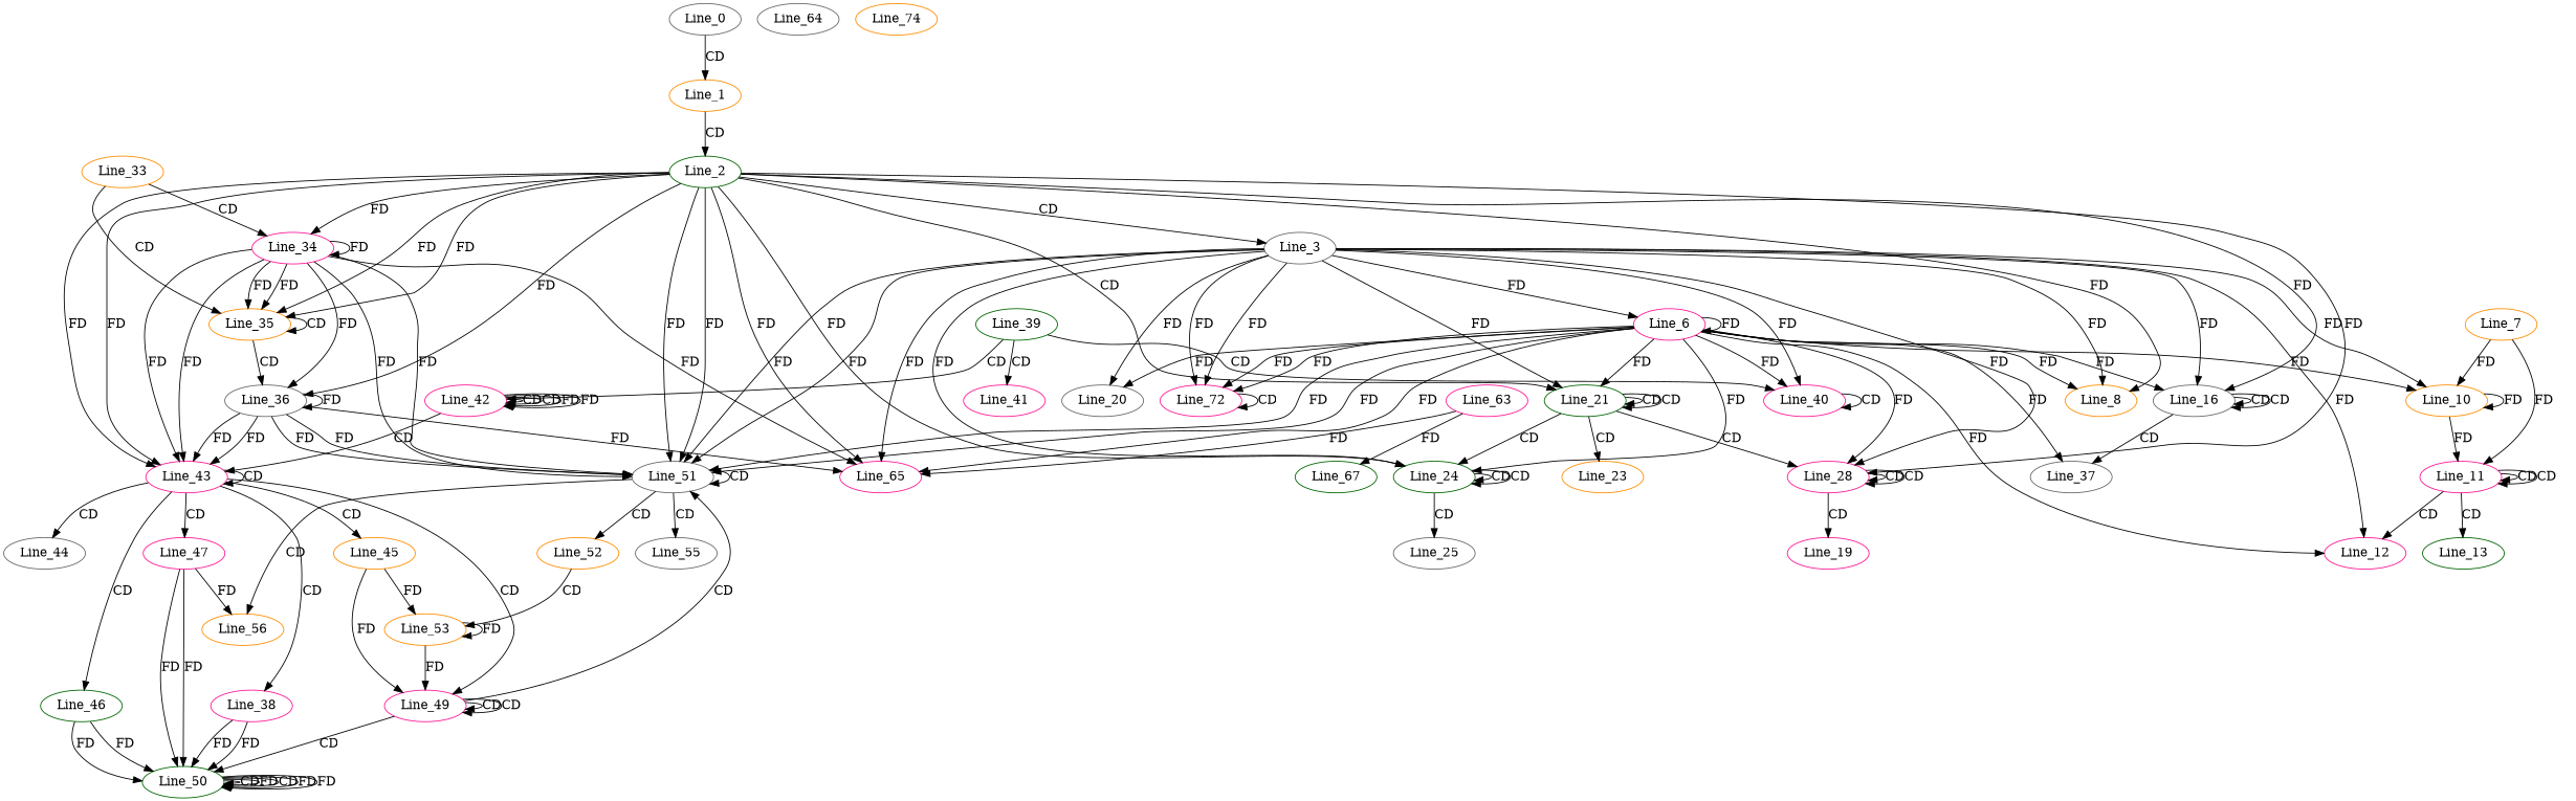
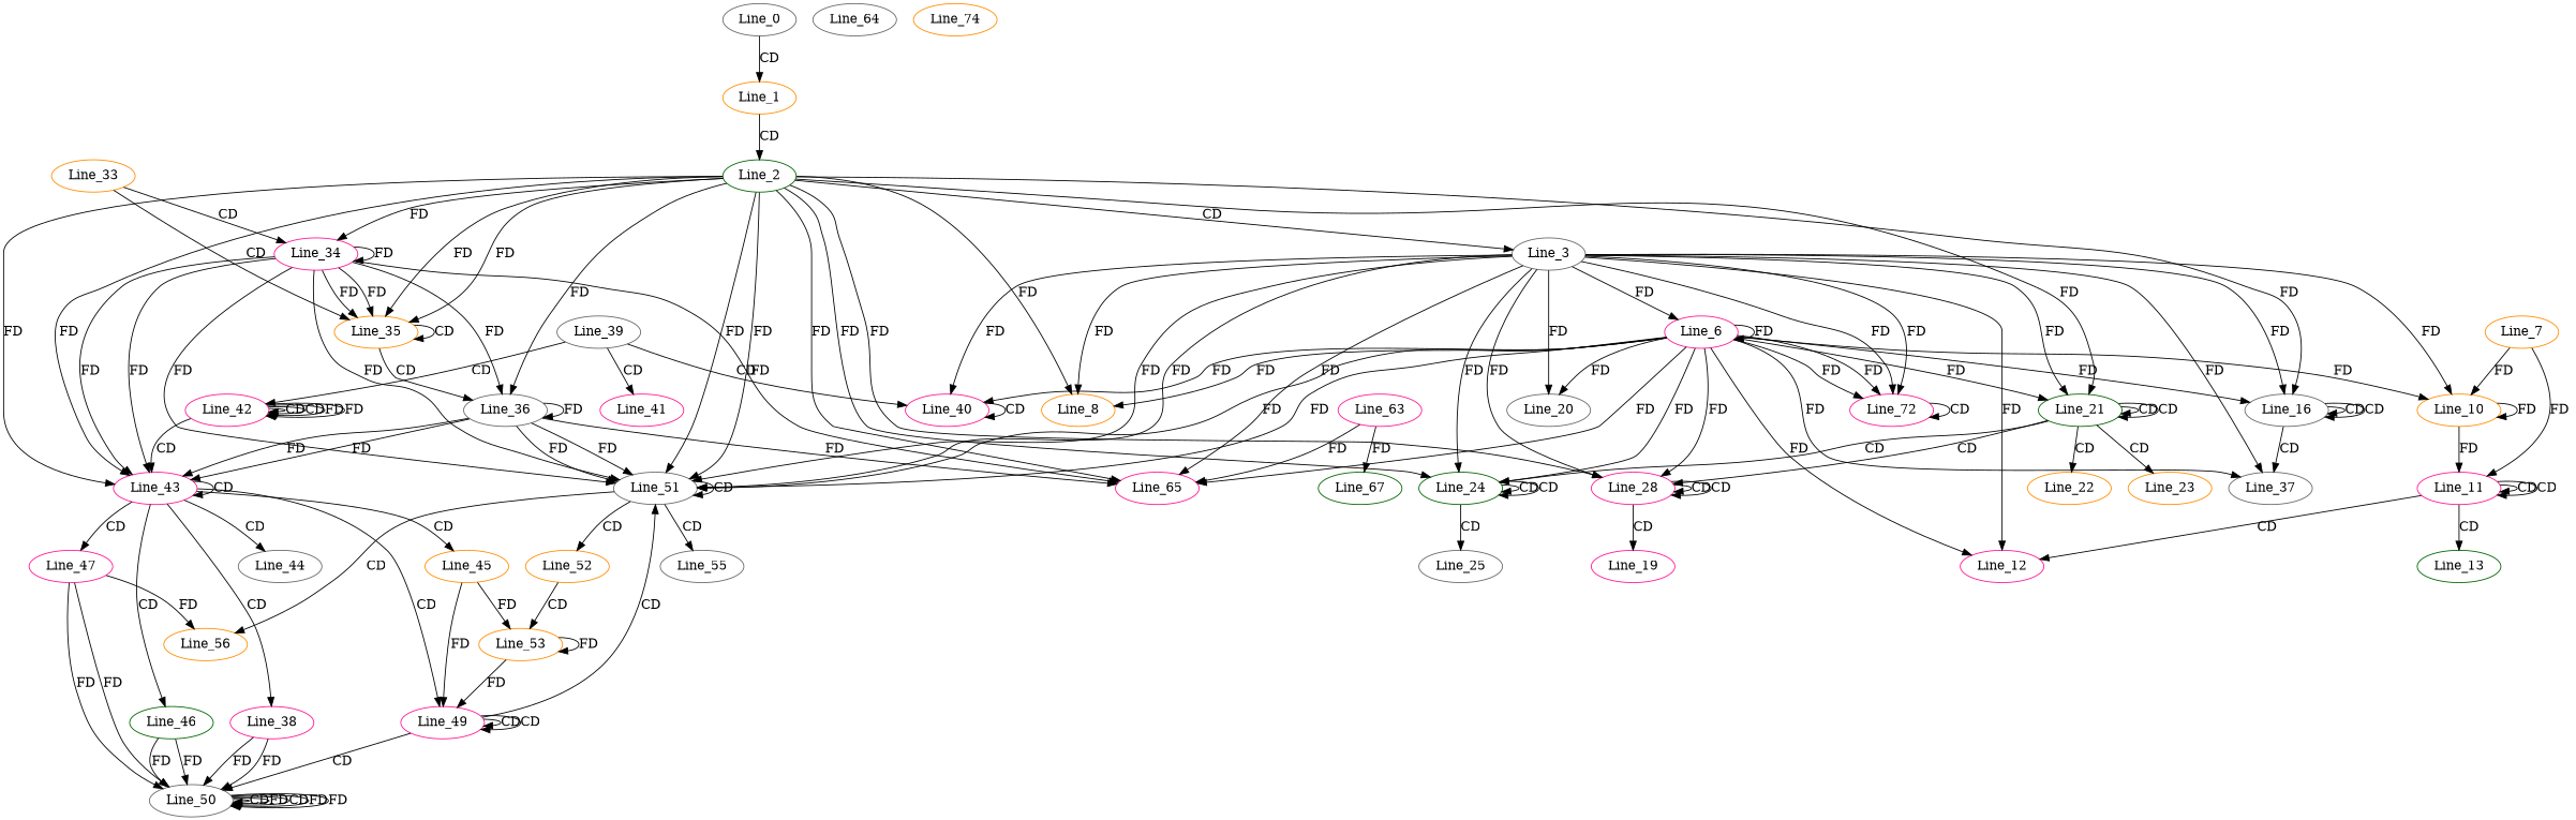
  digraph {
    node [color=deeppink]
    Line_0 [color=gray40]
    Line_1 [color=darkorange]
    Line_2 [color=darkgreen]
    Line_3 [color=gray40]
    Line_8 [color=darkorange]
    Line_16 [color=gray40]
    Line_21 [color=darkgreen]
    Line_24 [color=darkgreen]
    Line_28
    Line_34
    Line_35 [color=darkorange]
    Line_36 [color=gray40]
    Line_43
    Line_51 [color=gray40]
    Line_65
    Line_6
    Line_10 [color=darkorange]
    Line_12
    n19 [color=gray40 label=Line_37]
    Line_20 [color=gray40]
    Line_40
    Line_72
+   Line_22 [color=darkorange]
    Line_23 [color=darkorange]
    Line_25 [color=gray40]
    n26 [label=Line_19]
    Line_33 [color=darkorange]
    Line_44 [color=gray40]
    Line_45 [color=darkorange]
    Line_46 [color=darkgreen]
    Line_47
    n32 [label=Line_38]
    Line_49
    Line_56 [color=darkorange]
    Line_52 [color=darkorange]
    Line_55 [color=gray40]
    Line_11
    Line_7 [color=darkorange]
    Line_13 [color=darkgreen]
-   Line_39 [color=darkgreen]
+   Line_39 [color=gray40]
    Line_41
    Line_42
    Line_53 [color=darkorange]
-   Line_50 [color=darkgreen]
+   Line_50 [color=gray40]
    Line_63
    Line_67 [color=darkgreen]
    n47 [color=gray40 label=Line_64]
    Line_74 [color=darkorange]
    Line_0 -> Line_1 [label=CD]
    Line_1 -> Line_2 [label=CD]
    Line_2 -> Line_3 [label=CD]
    Line_2 -> Line_8 [label=FD]
    Line_2 -> Line_16 [label=FD]
-   Line_2 -> Line_21 [label=CD]
+   Line_2 -> Line_21 [label=FD]
    Line_2 -> Line_24 [label=FD]
    Line_2 -> Line_28 [label=FD]
    Line_2 -> Line_34 [label=FD]
    Line_2 -> Line_35 [label=FD]
    Line_2 -> Line_35 [label=FD]
    Line_2 -> Line_36 [label=FD]
    Line_2 -> Line_43 [label=FD]
    Line_2 -> Line_43 [label=FD]
    Line_2 -> Line_51 [label=FD]
    Line_2 -> Line_51 [label=FD]
    Line_2 -> Line_65 [label=FD]
    Line_3 -> Line_8 [label=FD]
    Line_3 -> Line_16 [label=FD]
    Line_3 -> Line_21 [label=FD]
    Line_3 -> Line_24 [label=FD]
    Line_3 -> Line_28 [label=FD]
    Line_3 -> Line_51 [label=FD]
    Line_3 -> Line_51 [label=FD]
    Line_3 -> Line_65 [label=FD]
    Line_3 -> Line_6 [label=FD]
    Line_3 -> Line_10 [label=FD]
    Line_3 -> Line_12 [label=FD]
+   Line_3 -> n19 [label=FD]
    Line_3 -> Line_20 [label=FD]
    Line_3 -> Line_40 [label=FD]
    Line_3 -> Line_72 [label=FD]
    Line_3 -> Line_72 [label=FD]
    Line_16 -> Line_16 [label=CD]
    Line_16 -> Line_16 [label=CD]
    Line_16 -> n19 [label=CD]
    Line_21 -> Line_21 [label=CD]
    Line_21 -> Line_21 [label=CD]
    Line_21 -> Line_24 [label=CD]
    Line_21 -> Line_28 [label=CD]
+   Line_21 -> Line_22 [label=CD]
    Line_21 -> Line_23 [label=CD]
    Line_24 -> Line_24 [label=CD]
    Line_24 -> Line_24 [label=CD]
    Line_24 -> Line_25 [label=CD]
    Line_28 -> Line_28 [label=CD]
    Line_28 -> Line_28 [label=CD]
    Line_28 -> n26 [label=CD]
    Line_34 -> Line_34 [label=FD]
    Line_34 -> Line_35 [label=FD]
    Line_34 -> Line_35 [label=FD]
    Line_34 -> Line_36 [label=FD]
    Line_34 -> Line_43 [label=FD]
    Line_34 -> Line_43 [label=FD]
    Line_34 -> Line_51 [label=FD]
    Line_34 -> Line_51 [label=FD]
    Line_34 -> Line_65 [label=FD]
    Line_35 -> Line_35 [label=CD]
    Line_35 -> Line_36 [label=CD]
    Line_36 -> Line_36 [label=FD]
    Line_36 -> Line_43 [label=FD]
    Line_36 -> Line_43 [label=FD]
    Line_36 -> Line_51 [label=FD]
    Line_36 -> Line_51 [label=FD]
    Line_36 -> Line_65 [label=FD]
    Line_43 -> Line_43 [label=CD]
    Line_43 -> Line_44 [label=CD]
    Line_43 -> Line_45 [label=CD]
    Line_43 -> Line_46 [label=CD]
    Line_43 -> Line_47 [label=CD]
    Line_43 -> n32 [label=CD]
    Line_43 -> Line_49 [label=CD]
    Line_51 -> Line_51 [label=CD]
    Line_51 -> Line_56 [label=CD]
    Line_51 -> Line_52 [label=CD]
    Line_51 -> Line_55 [label=CD]
    Line_6 -> Line_8 [label=FD]
    Line_6 -> Line_16 [label=FD]
    Line_6 -> Line_21 [label=FD]
    Line_6 -> Line_24 [label=FD]
    Line_6 -> Line_28 [label=FD]
    Line_6 -> Line_51 [label=FD]
    Line_6 -> Line_51 [label=FD]
    Line_6 -> Line_65 [label=FD]
    Line_6 -> Line_6 [label=FD]
    Line_6 -> Line_10 [label=FD]
    Line_6 -> Line_12 [label=FD]
    Line_6 -> n19 [label=FD]
    Line_6 -> Line_20 [label=FD]
    Line_6 -> Line_40 [label=FD]
    Line_6 -> Line_72 [label=FD]
    Line_6 -> Line_72 [label=FD]
    Line_10 -> Line_10 [label=FD]
    Line_10 -> Line_11 [label=FD]
    Line_40 -> Line_40 [label=CD]
    Line_72 -> Line_72 [label=CD]
    Line_33 -> Line_34 [label=CD]
    Line_33 -> Line_35 [label=CD]
    Line_45 -> Line_49 [label=FD]
    Line_45 -> Line_53 [label=FD]
    Line_46 -> Line_50 [label=FD]
    Line_46 -> Line_50 [label=FD]
    Line_47 -> Line_56 [label=FD]
    Line_47 -> Line_50 [label=FD]
    Line_47 -> Line_50 [label=FD]
    n32 -> Line_50 [label=FD]
    n32 -> Line_50 [label=FD]
    Line_49 -> Line_51 [label=CD]
    Line_49 -> Line_49 [label=CD]
    Line_49 -> Line_49 [label=CD]
    Line_49 -> Line_50 [label=CD]
    Line_52 -> Line_53 [label=CD]
    Line_11 -> Line_12 [label=CD]
    Line_11 -> Line_11 [label=CD]
    Line_11 -> Line_11 [label=CD]
    Line_11 -> Line_13 [label=CD]
    Line_7 -> Line_10 [label=FD]
    Line_7 -> Line_11 [label=FD]
    Line_39 -> Line_40 [label=CD]
    Line_39 -> Line_41 [label=CD]
    Line_39 -> Line_42 [label=CD]
    Line_42 -> Line_43 [label=CD]
    Line_42 -> Line_42 [label=CD]
    Line_42 -> Line_42 [label=CD]
    Line_42 -> Line_42 [label=FD]
    Line_42 -> Line_42 [label=FD]
    Line_53 -> Line_49 [label=FD]
    Line_53 -> Line_53 [label=FD]
    Line_50 -> Line_50 [label=CD]
    Line_50 -> Line_50 [label=FD]
    Line_50 -> Line_50 [label=CD]
    Line_50 -> Line_50 [label=FD]
    Line_50 -> Line_50 [label=FD]
    Line_63 -> Line_65 [label=FD]
    Line_63 -> Line_67 [label=FD]
  }
